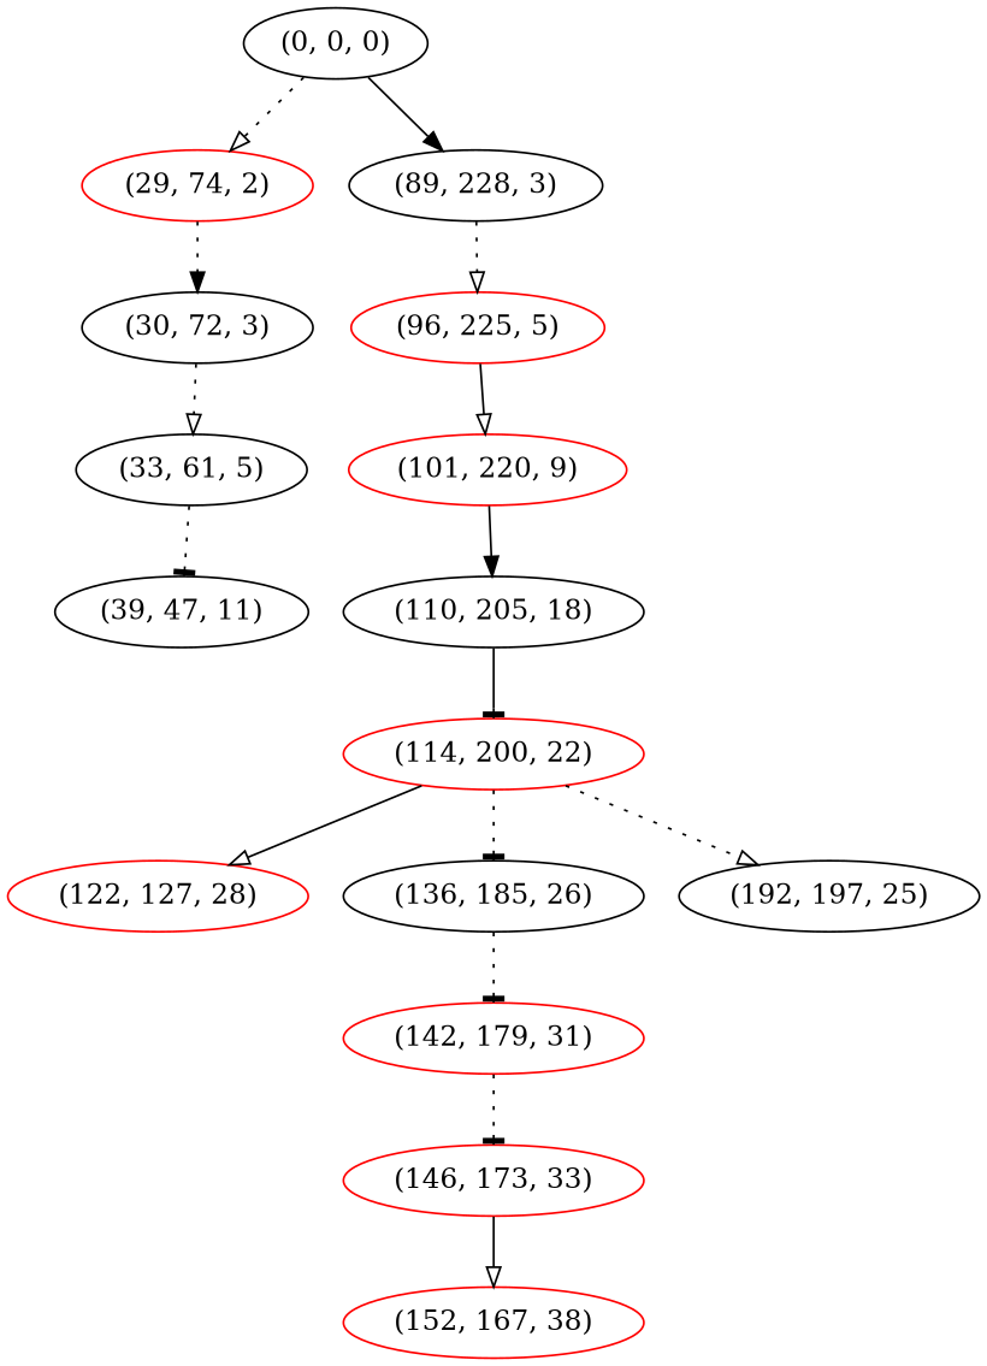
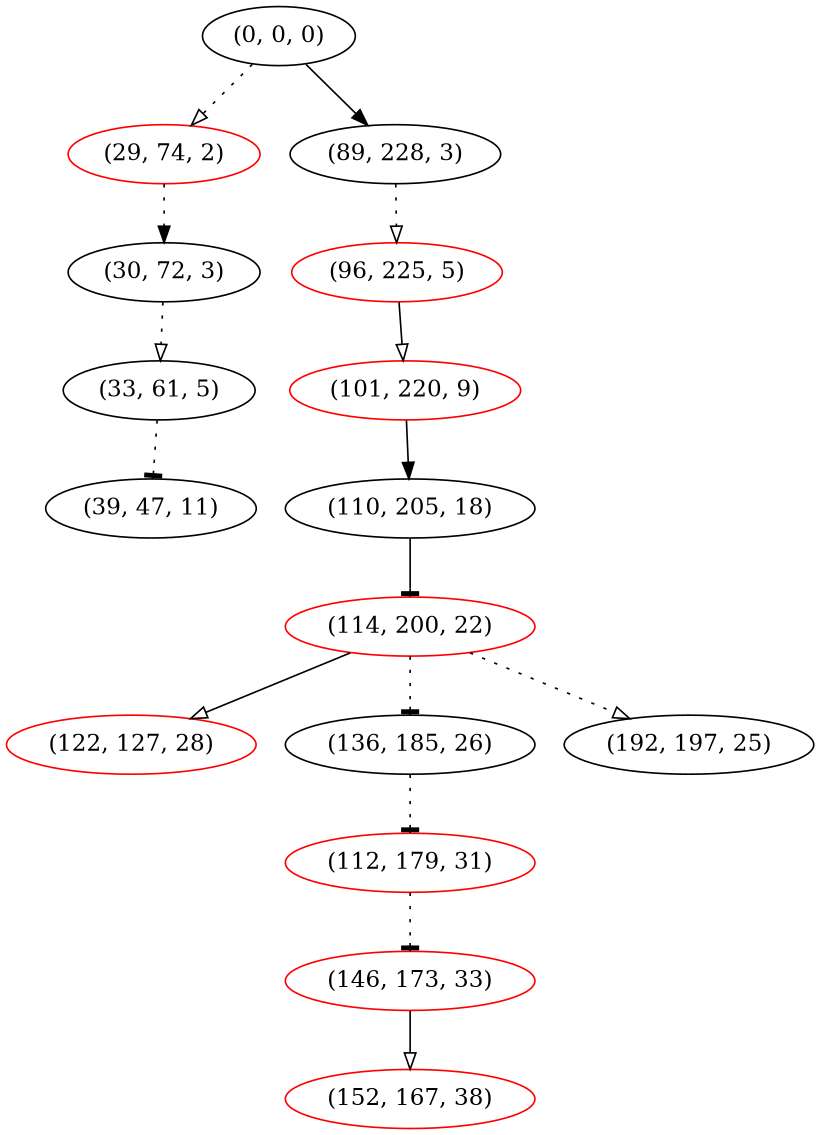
  digraph {
    node [color=black]
    edge [arrowhead=onormal style=dotted]
    "(0, 0, 0)"
    "(29, 74, 2)" [color=red]
    "(89, 228, 3)"
    "(30, 72, 3)"
    "(96, 225, 5)" [color=red]
    "(33, 61, 5)"
    "(39, 47, 11)"
    "(101, 220, 9)" [color=red]
    "(110, 205, 18)"
    "(114, 200, 22)" [color=red]
    "(122, 127, 28)" [color=red]
    "(136, 185, 26)"
    "(192, 197, 25)"
-   "(142, 179, 31)" [color=red]
+   "(142, 179, 31)" [color=red label="(112, 179, 31)"]
    "(146, 173, 33)" [color=red]
    "(152, 167, 38)" [color=red]
    "(0, 0, 0)" -> "(29, 74, 2)"
    "(0, 0, 0)" -> "(89, 228, 3)" [arrowhead=normal style=solid]
    "(29, 74, 2)" -> "(30, 72, 3)" [arrowhead=normal]
    "(89, 228, 3)" -> "(96, 225, 5)"
    "(30, 72, 3)" -> "(33, 61, 5)"
    "(96, 225, 5)" -> "(101, 220, 9)" [style=solid]
    "(33, 61, 5)" -> "(39, 47, 11)" [arrowhead=tee]
    "(101, 220, 9)" -> "(110, 205, 18)" [arrowhead=normal style=solid]
    "(110, 205, 18)" -> "(114, 200, 22)" [arrowhead=tee style=solid]
    "(114, 200, 22)" -> "(122, 127, 28)" [style=solid]
    "(114, 200, 22)" -> "(136, 185, 26)" [arrowhead=tee]
    "(114, 200, 22)" -> "(192, 197, 25)"
    "(136, 185, 26)" -> "(142, 179, 31)" [arrowhead=tee]
    "(142, 179, 31)" -> "(146, 173, 33)" [arrowhead=tee]
    "(146, 173, 33)" -> "(152, 167, 38)" [style=solid]
  }
